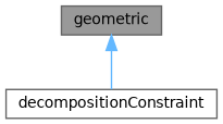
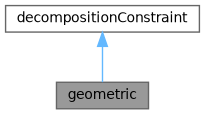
  digraph {
    node [color=gray40 fontname=Helvetica fontsize=10 shape=box style=filled]
    n1 [fillcolor=grey60 fontcolor=black height=0.2 label=geometric width=0.4]
    n2 [fillcolor=white height=0.2 label=decompositionConstraint width=0.4]
-   n1 -> n2 [color=steelblue1 dir=back fontname=Helvetica fontsize=10 labelfontname=Helvetica labelfontsize=10 style=solid]
+   n2 -> n1 [color=steelblue1 dir=back fontname=Helvetica fontsize=10 labelfontname=Helvetica labelfontsize=10 style=solid]
  }
